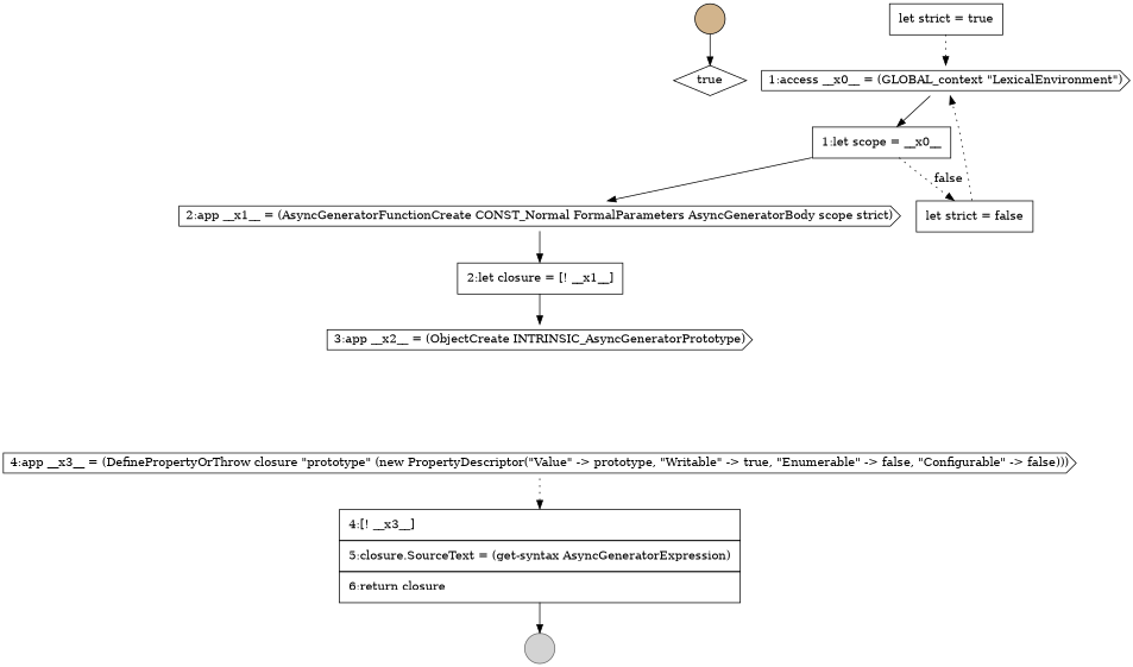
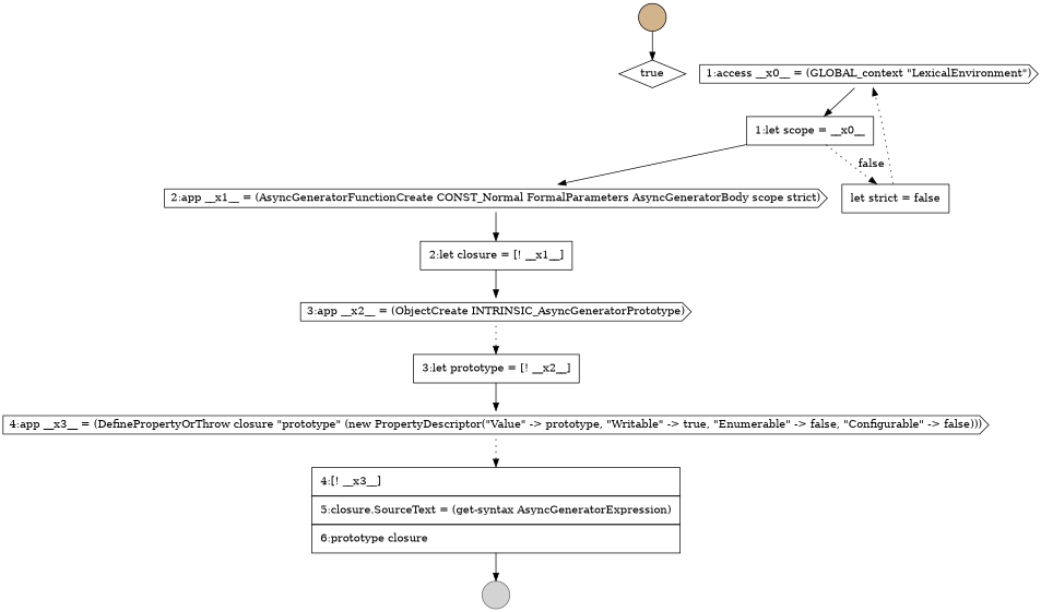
  digraph {
    node [color=black fillcolor=white shape=none style=filled]
    edge [color=black style=solid]
    n1 [label=<<font color="black">true</font>> shape=diamond]
-   n2 [label=<<font color="black">     <table border="0" cellborder="1" cellspacing="0" cellpadding="10">       <tr><td align="left">let strict = true</td></tr>     </table>   </font>> margin=0]
    n3 [label=<<font color="black">1:access __x0__ = (GLOBAL_context &quot;LexicalEnvironment&quot;)</font>> shape=cds]
    n4 [label=<<font color="black">     <table border="0" cellborder="1" cellspacing="0" cellpadding="10">       <tr><td align="left">let strict = false</td></tr>     </table>   </font>> margin=0]
    n5 [label=<<font color="black">     <table border="0" cellborder="1" cellspacing="0" cellpadding="10">       <tr><td align="left">1:let scope = __x0__</td></tr>     </table>   </font>> margin=0]
    n6 [fillcolor=tan label=" " shape=circle]
    n7 [color=gray40 fillcolor=lightgrey label=" " shape=circle]
    n8 [label=<<font color="black">4:app __x3__ = (DefinePropertyOrThrow closure &quot;prototype&quot; (new PropertyDescriptor(&quot;Value&quot; -&gt; prototype, &quot;Writable&quot; -&gt; true, &quot;Enumerable&quot; -&gt; false, &quot;Configurable&quot; -&gt; false)))</font>> shape=cds]
-   n9 [label=<<font color="black">     <table border="0" cellborder="1" cellspacing="0" cellpadding="10">       <tr><td align="left">4:[! __x3__]</td></tr>       <tr><td align="left">5:closure.SourceText = (get-syntax AsyncGeneratorExpression)</td></tr>       <tr><td align="left">6:return closure</td></tr>     </table>   </font>> margin=0]
+   n9 [label=<<font color="black">     <table border="0" cellborder="1" cellspacing="0" cellpadding="10">       <tr><td align="left">4:[! __x3__]</td></tr>       <tr><td align="left">5:closure.SourceText = (get-syntax AsyncGeneratorExpression)</td></tr>       <tr><td align="left">6:prototype closure</td></tr>     </table>   </font>> margin=0]
    n10 [label=<<font color="black">2:app __x1__ = (AsyncGeneratorFunctionCreate CONST_Normal FormalParameters AsyncGeneratorBody scope strict)</font>> shape=cds]
    n11 [label=<<font color="black">     <table border="0" cellborder="1" cellspacing="0" cellpadding="10">       <tr><td align="left">2:let closure = [! __x1__]</td></tr>     </table>   </font>> margin=0]
    n12 [label=<<font color="black">3:app __x2__ = (ObjectCreate INTRINSIC_AsyncGeneratorPrototype)</font>> shape=cds]
-   n2 -> n3 [style=dotted]
+   n13 [label=<<font color="black">     <table border="0" cellborder="1" cellspacing="0" cellpadding="10">       <tr><td align="left">3:let prototype = [! __x2__]</td></tr>     </table>   </font>> margin=0]
    n3 -> n5
    n4 -> n3 [style=dotted]
    n5 -> n4 [label=<<font color="black">false</font>> style=dotted]
    n5 -> n10
    n6 -> n1
    n8 -> n9 [style=dotted]
    n9 -> n7
    n10 -> n11
    n11 -> n12
+   n12 -> n13 [style=dotted]
+   n13 -> n8
  }
